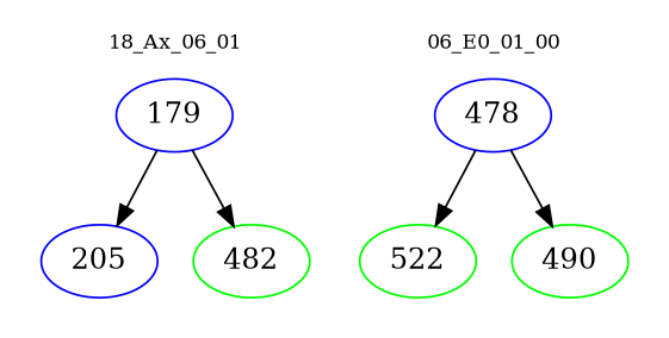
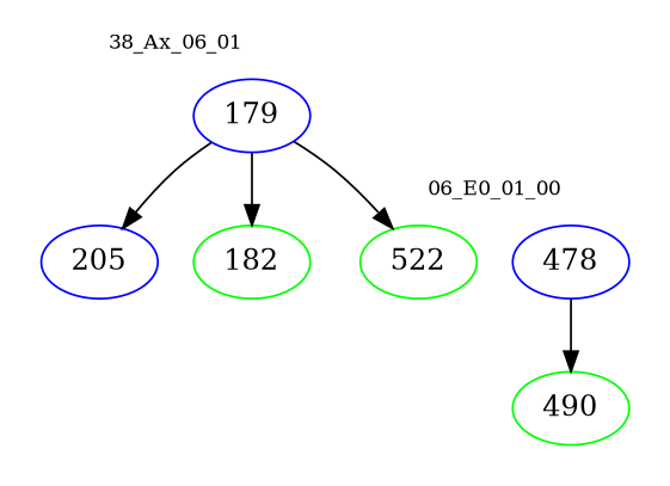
  digraph {
    node [color=blue]
    edge [color=black]
    n1 [label=179]
    n2 [label=205]
-   n3 [color=green label=482]
+   n3 [color=green label=182]
    n4 [label=478]
    n5 [color=green label=522]
    n6 [color=green label=490]
    subgraph cluster_1 {
      color=white
      fontsize=10
-     label="18_Ax_06_01"
+     label="38_Ax_06_01"
      n1
      n2
      n3
    }
    subgraph cluster_2 {
      color=white
      fontsize=10
      label="06_E0_01_00"
      n4
      n5
      n6
    }
    n1 -> n2
    n1 -> n3
-   n4 -> n5
+   n1 -> n5
    n4 -> n6
  }
